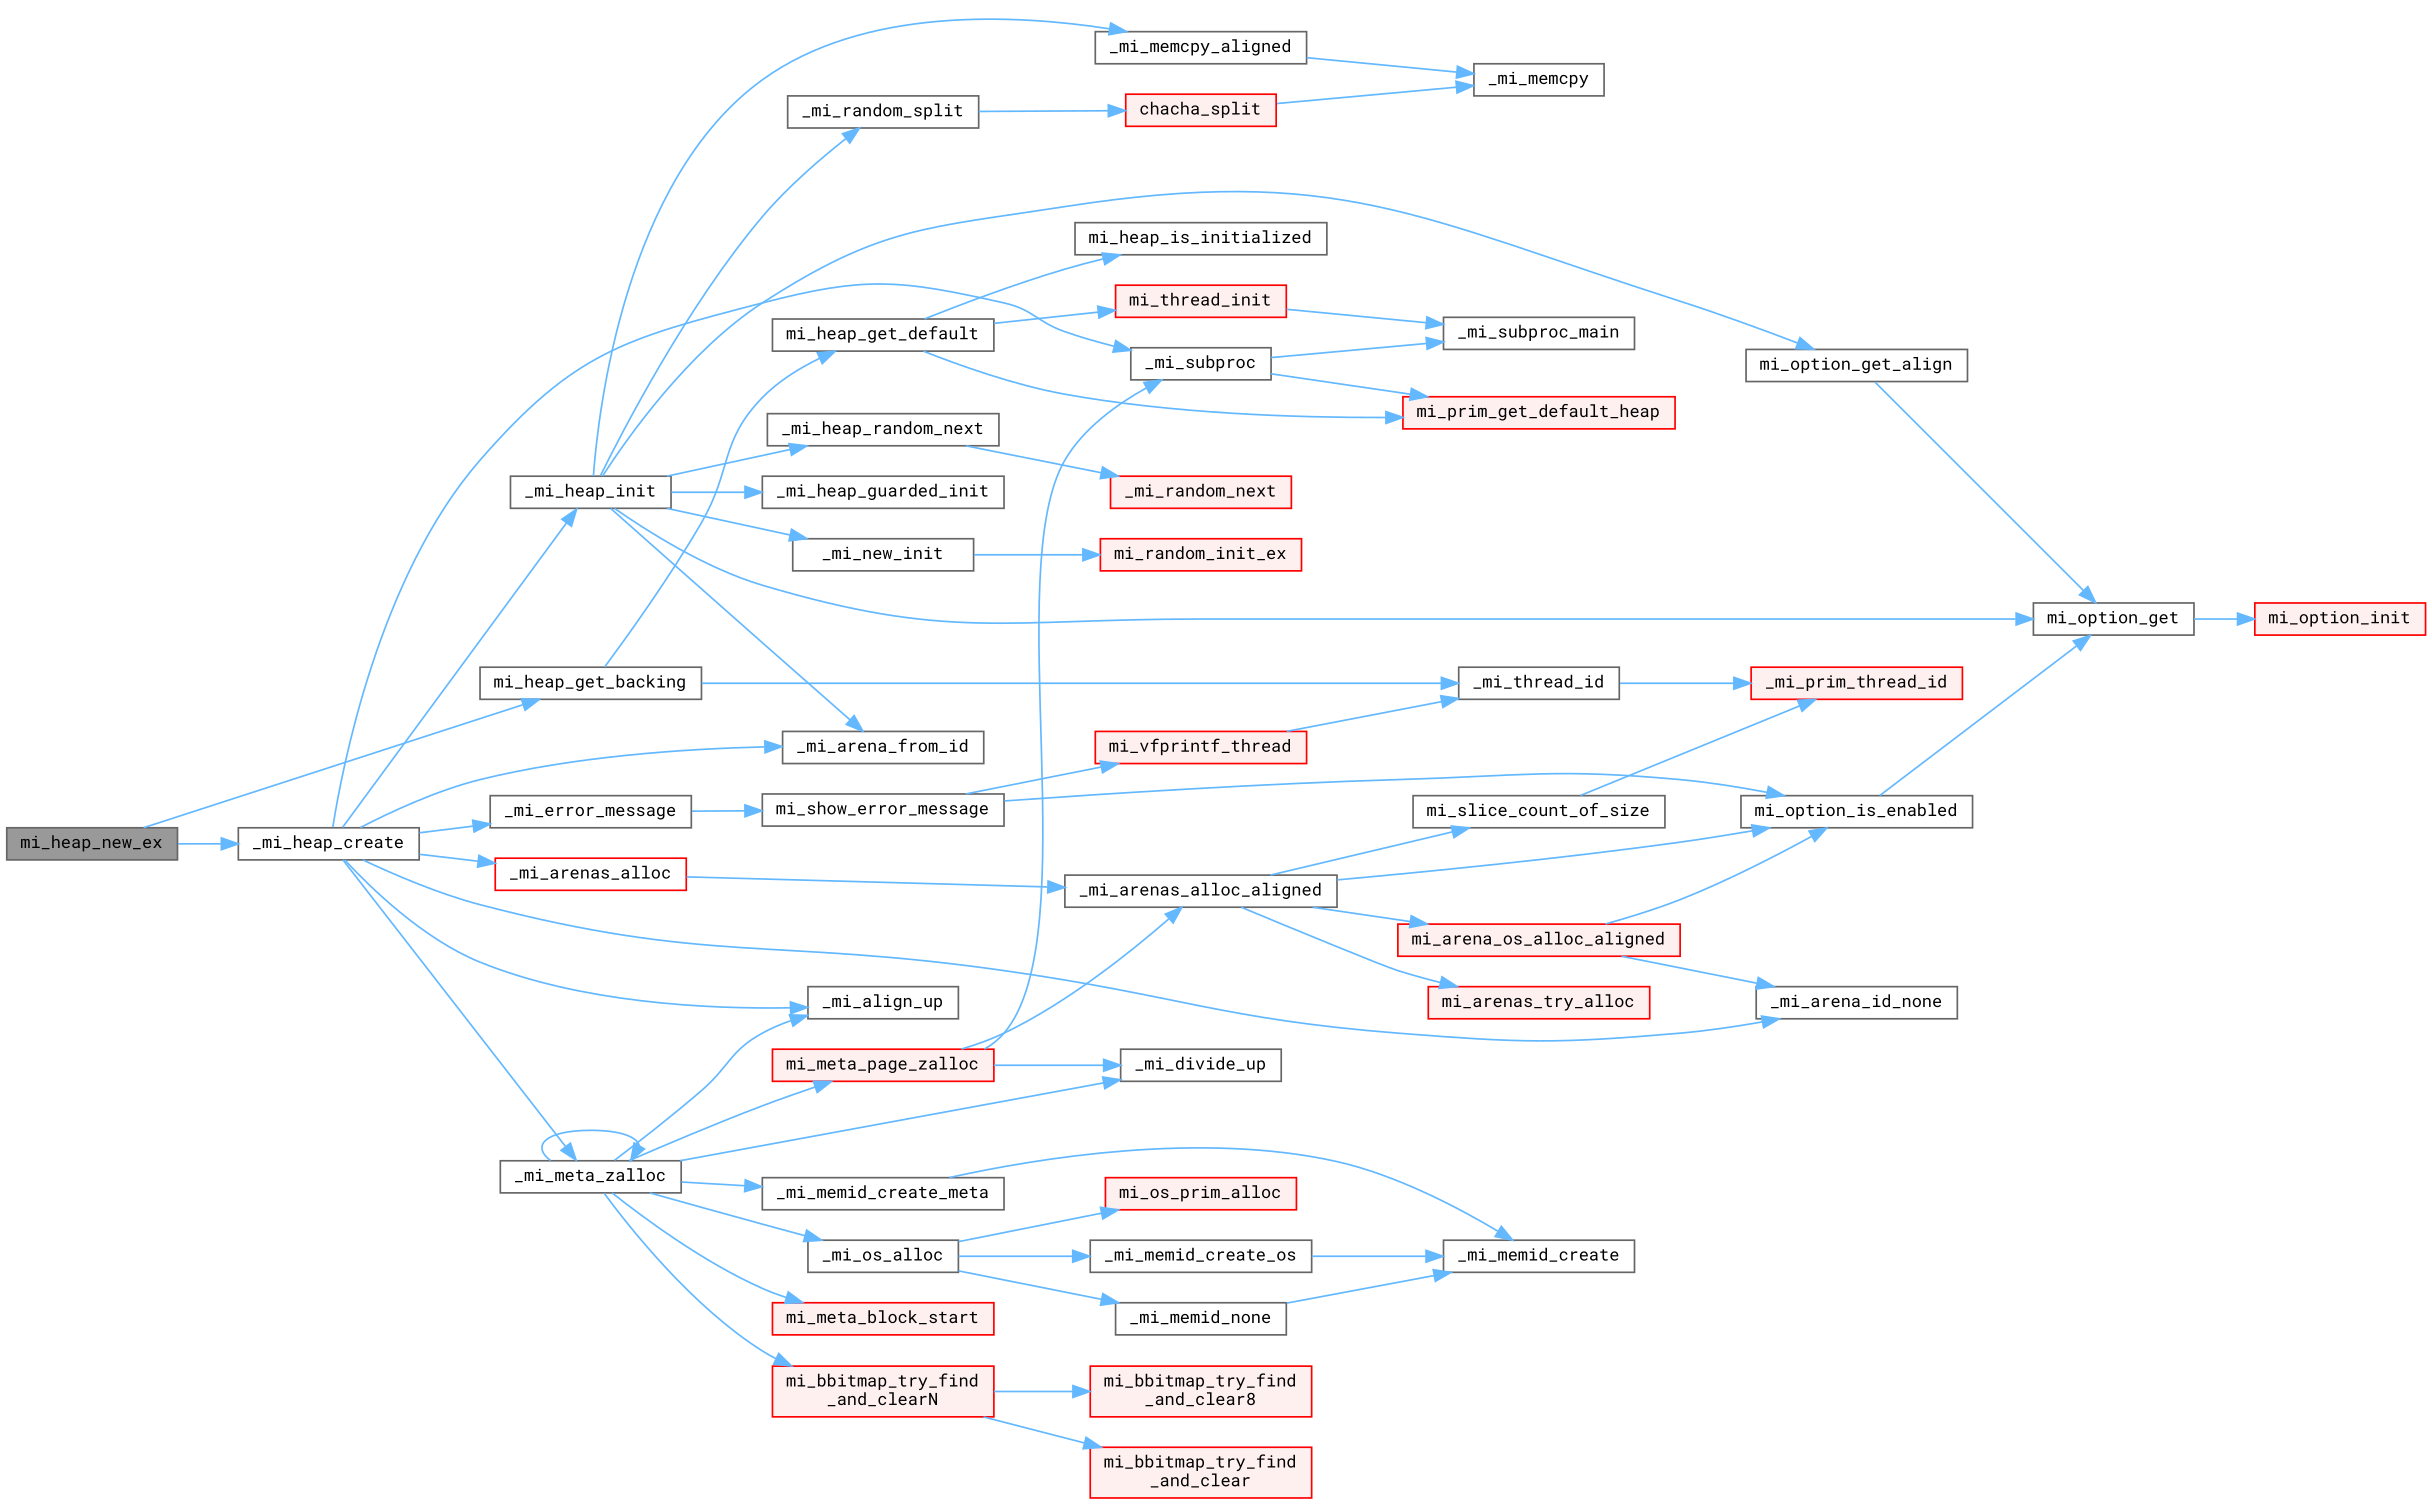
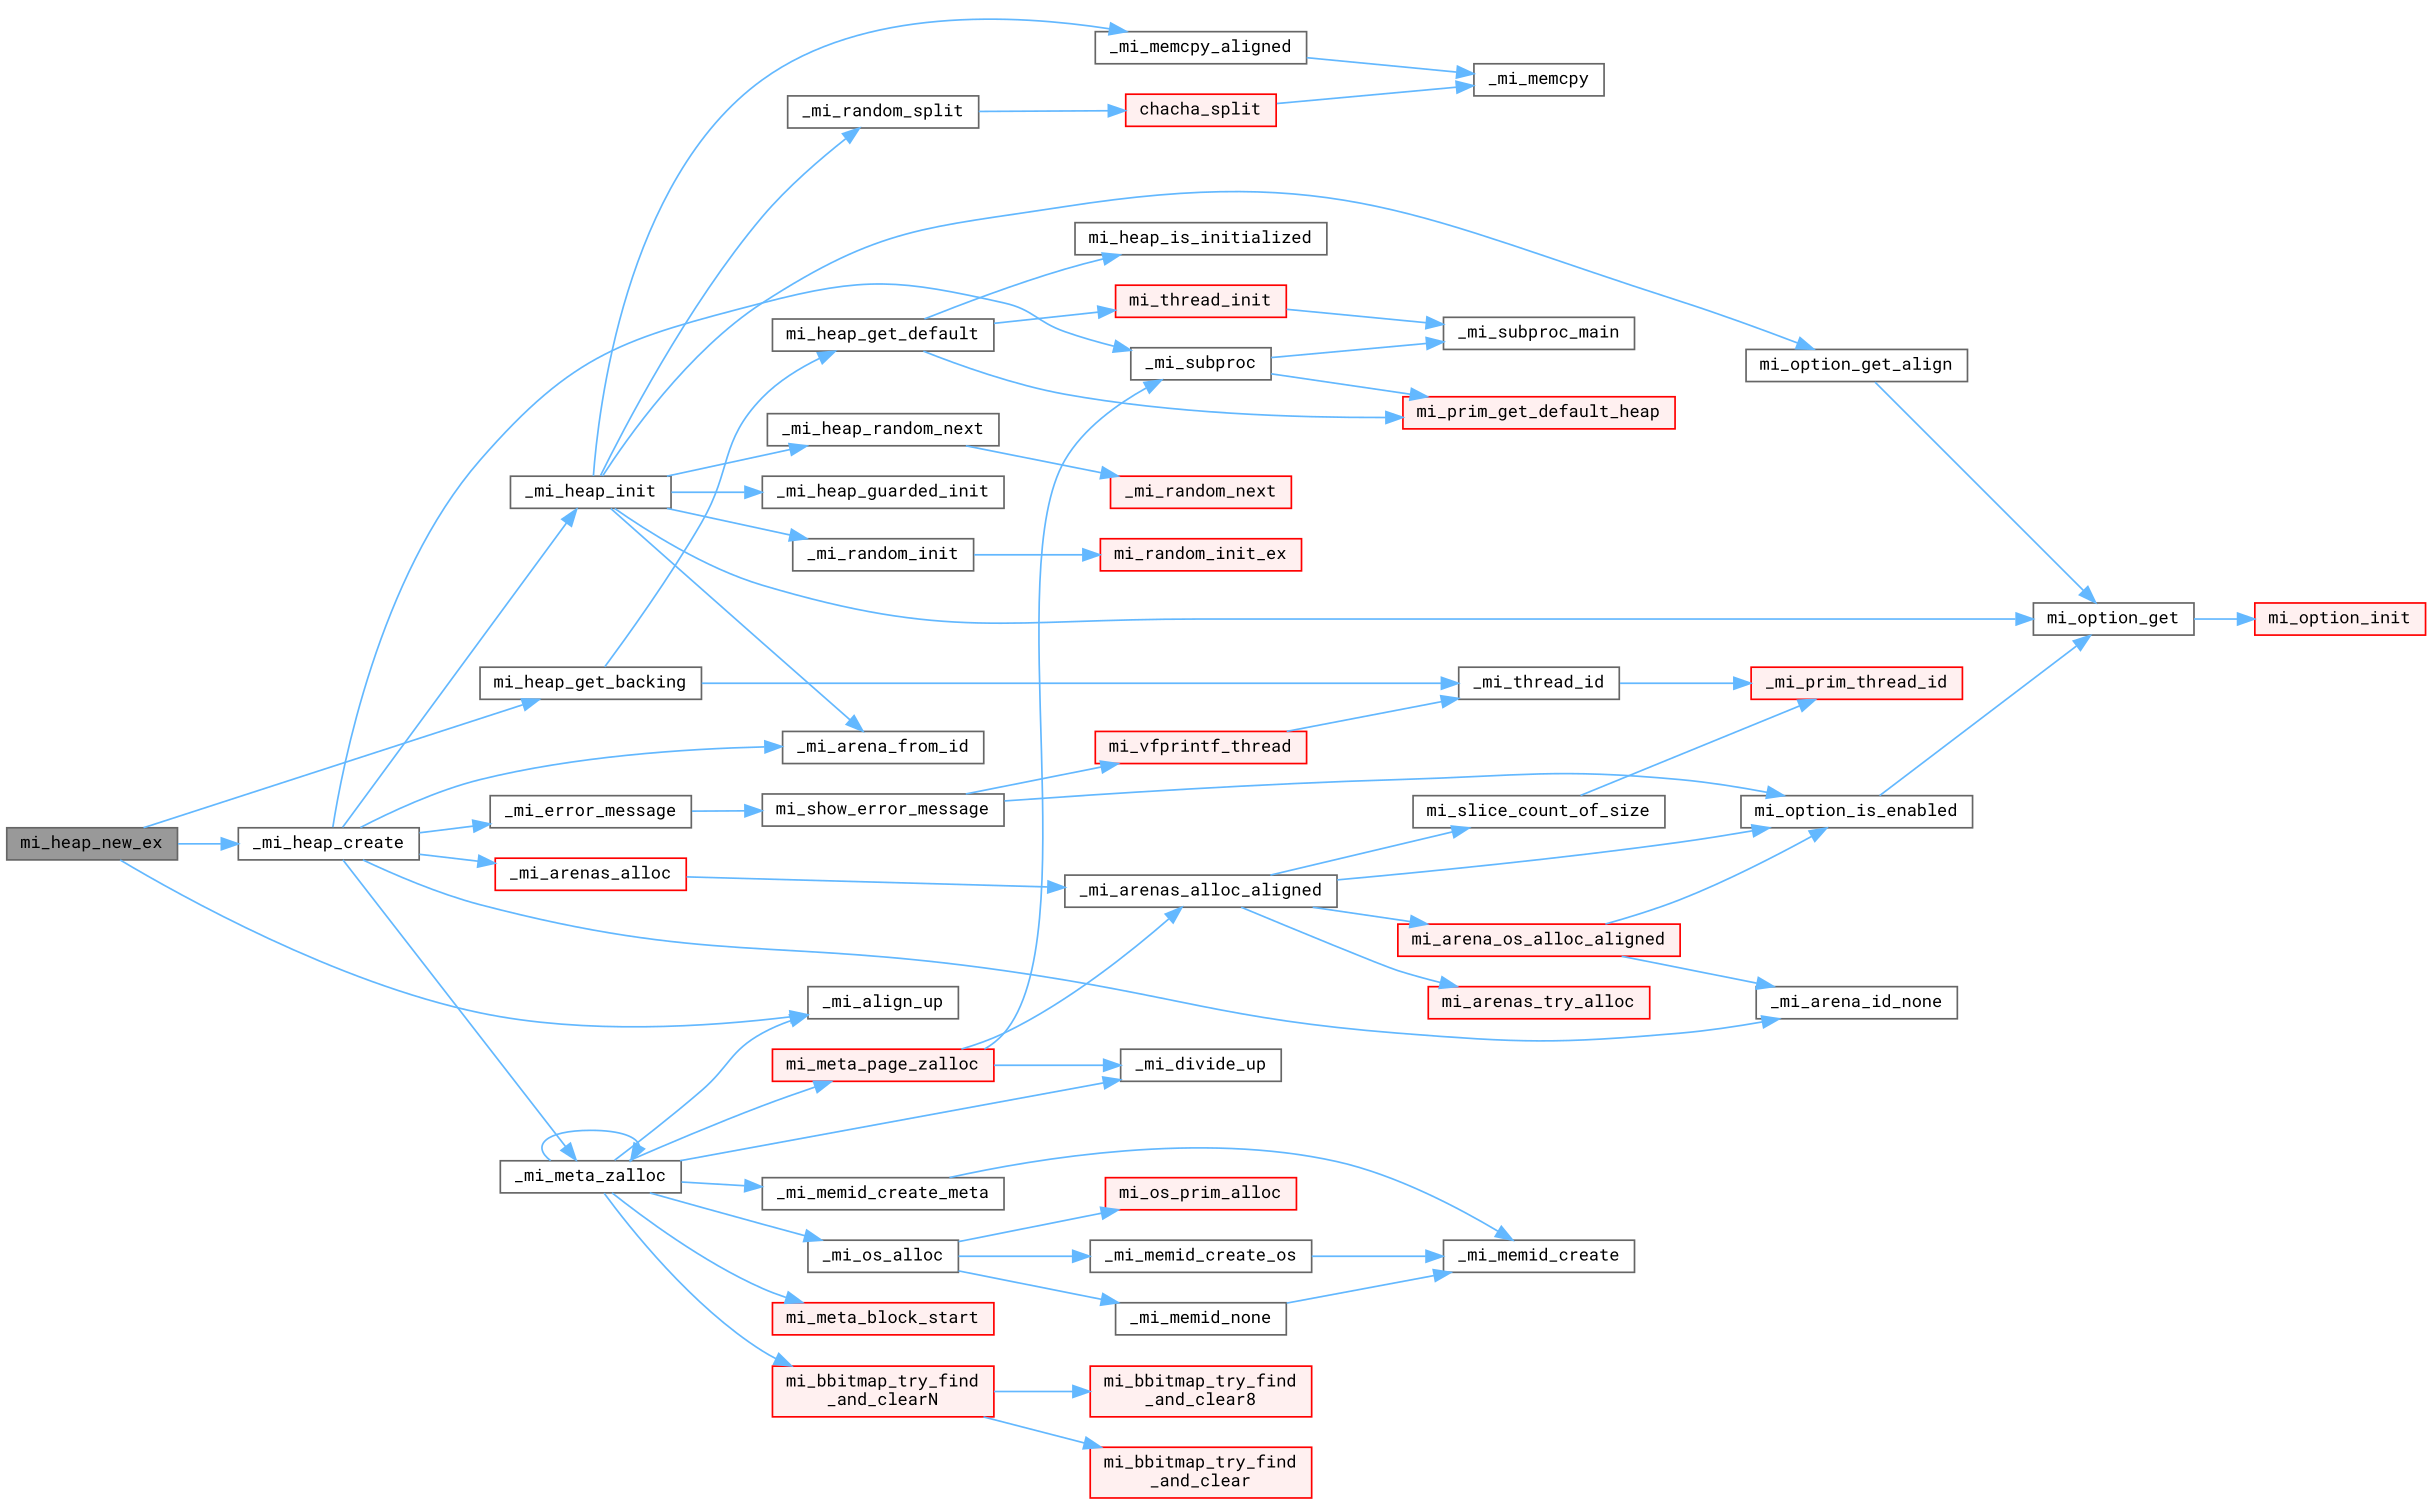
  digraph {
    fontname="Roboto Mono"
    rankdir=LR
    node [color=grey40 fillcolor=white fontname="Roboto Mono" fontsize=10 shape=box style=filled]
    edge [color=steelblue1 fontname="Roboto Mono" fontsize=10 labelfontname=Helvetica labelfontsize=10 style=solid]
    n1 [color=gray40 fillcolor=grey60 fontcolor=black height=0.2 label=mi_heap_new_ex width=0.4]
    n2 [height=0.2 label=_mi_heap_create width=0.4]
    n3 [height=0.2 label=mi_heap_get_backing width=0.4]
    n4 [height=0.2 label=_mi_align_up width=0.4]
    n5 [height=0.2 label=_mi_arena_from_id width=0.4]
    n6 [height=0.2 label=_mi_arena_id_none width=0.4]
    n7 [color=red height=0.2 label=_mi_arenas_alloc width=0.4]
    n8 [height=0.2 label=_mi_error_message width=0.4]
    n9 [height=0.2 label=_mi_heap_init width=0.4]
    n10 [height=0.2 label=_mi_meta_zalloc width=0.4]
    n11 [height=0.2 label=_mi_subproc width=0.4]
    n12 [height=0.2 label=_mi_thread_id width=0.4]
    n13 [height=0.2 label=mi_heap_get_default width=0.4]
    n14 [height=0.2 label=_mi_arenas_alloc_aligned width=0.4]
    n15 [height=0.2 label=mi_show_error_message width=0.4]
    n16 [height=0.2 label=mi_option_get width=0.4]
    n17 [height=0.2 label=_mi_heap_guarded_init width=0.4]
    n18 [height=0.2 label=_mi_heap_random_next width=0.4]
    n19 [height=0.2 label=_mi_memcpy_aligned width=0.4]
-   n20 [height=0.2 label=_mi_new_init width=0.4]
+   n20 [height=0.2 label=_mi_random_init width=0.4]
    n21 [height=0.2 label=_mi_random_split width=0.4]
    n22 [height=0.2 label=mi_option_get_align width=0.4]
    n23 [height=0.2 label=_mi_divide_up width=0.4]
    n24 [height=0.2 label=_mi_memid_create_meta width=0.4]
    n25 [height=0.2 label=_mi_os_alloc width=0.4]
    n26 [color=red fillcolor="#FFF0F0" height=0.2 label="mi_bbitmap_try_find\l_and_clearN" width=0.4]
    n27 [color=red fillcolor="#FFF0F0" height=0.2 label=mi_meta_block_start width=0.4]
    n28 [color=red fillcolor="#FFF0F0" height=0.2 label=mi_meta_page_zalloc width=0.4]
    n29 [height=0.2 label=_mi_subproc_main width=0.4]
    n30 [color=red fillcolor="#FFF0F0" height=0.2 label=mi_prim_get_default_heap width=0.4]
    n31 [color=red fillcolor="#FFF0F0" height=0.2 label=mi_arena_os_alloc_aligned width=0.4]
    n32 [height=0.2 label=mi_option_is_enabled width=0.4]
    n33 [color=red fillcolor="#FFF0F0" height=0.2 label=mi_arenas_try_alloc width=0.4]
    n34 [height=0.2 label=mi_slice_count_of_size width=0.4]
    n35 [color=red fillcolor="#FFF0F0" height=0.2 label=_mi_prim_thread_id width=0.4]
    n36 [color=red fillcolor="#FFF0F0" height=0.2 label=mi_option_init width=0.4]
    n37 [color=red fillcolor="#FFF0F0" height=0.2 label=mi_vfprintf_thread width=0.4]
    n38 [color=red fillcolor="#FFF0F0" height=0.2 label=_mi_random_next width=0.4]
    n39 [height=0.2 label=_mi_memcpy width=0.4]
    n40 [color=red fillcolor="#FFF0F0" height=0.2 label=mi_random_init_ex width=0.4]
    n41 [color=red fillcolor="#FFF0F0" height=0.2 label=chacha_split width=0.4]
    n42 [height=0.2 label=_mi_memid_create width=0.4]
    n43 [height=0.2 label=_mi_memid_create_os width=0.4]
    n44 [height=0.2 label=_mi_memid_none width=0.4]
    n45 [color=red fillcolor="#FFF0F0" height=0.2 label=mi_os_prim_alloc width=0.4]
    n46 [color=red fillcolor="#FFF0F0" height=0.2 label="mi_bbitmap_try_find\l_and_clear" width=0.4]
    n47 [color=red fillcolor="#FFF0F0" height=0.2 label="mi_bbitmap_try_find\l_and_clear8" width=0.4]
    n48 [height=0.2 label=mi_heap_is_initialized width=0.4]
    n49 [color=red fillcolor="#FFF0F0" height=0.2 label=mi_thread_init width=0.4]
    n1 -> n2
    n1 -> n3
-   n2 -> n4
+   n1 -> n4
    n2 -> n5
    n2 -> n6
    n2 -> n7
    n2 -> n8
    n2 -> n9
    n2 -> n10
    n2 -> n11
    n3 -> n12
    n3 -> n13
    n7 -> n14
    n8 -> n15
    n9 -> n5
    n9 -> n16
    n9 -> n17
    n9 -> n18
    n9 -> n19
    n9 -> n20
    n9 -> n21
    n9 -> n22
    n10 -> n4
    n10 -> n10
    n10 -> n23
    n10 -> n24
    n10 -> n25
    n10 -> n26
    n10 -> n27
    n10 -> n28
    n11 -> n29
    n11 -> n30
    n12 -> n35
    n13 -> n30
    n13 -> n48
    n13 -> n49
    n14 -> n31
    n14 -> n32
    n14 -> n33
    n14 -> n34
    n15 -> n32
    n15 -> n37
    n16 -> n36
    n18 -> n38
    n19 -> n39
    n20 -> n40
    n21 -> n41
    n22 -> n16
    n24 -> n42
    n25 -> n43
    n25 -> n44
    n25 -> n45
    n26 -> n46
    n26 -> n47
    n28 -> n11
    n28 -> n14
    n28 -> n23
    n31 -> n6
    n31 -> n32
    n32 -> n16
    n34 -> n35
    n37 -> n12
    n41 -> n39
    n43 -> n42
    n44 -> n42
    n49 -> n29
  }
